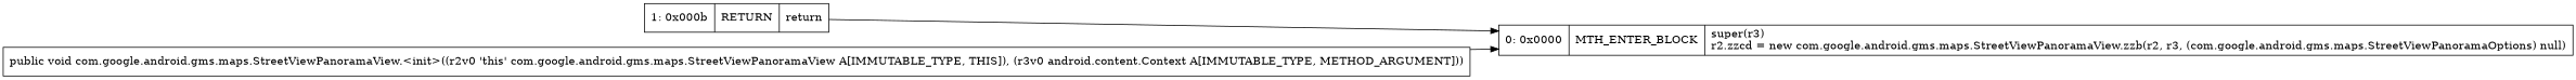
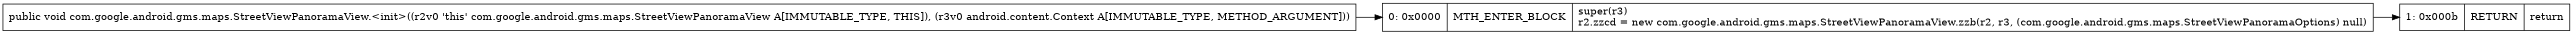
  digraph {
    rankdir=LR
    node [shape=record]
    n1 [label="{0\:\ 0x0000|MTH_ENTER_BLOCK\l|super(r3)\lr2.zzcd = new com.google.android.gms.maps.StreetViewPanoramaView.zzb(r2, r3, (com.google.android.gms.maps.StreetViewPanoramaOptions) null)\l}"]
    n2 [label="{1\:\ 0x000b|RETURN\l|return\l}"]
    n3 [label="{public void com.google.android.gms.maps.StreetViewPanoramaView.\<init\>((r2v0 'this' com.google.android.gms.maps.StreetViewPanoramaView A[IMMUTABLE_TYPE, THIS]), (r3v0 android.content.Context A[IMMUTABLE_TYPE, METHOD_ARGUMENT])) }"]
-   n2 -> n1
+   n1 -> n2
    n3 -> n1
  }
